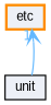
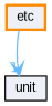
  digraph {
    compound=true
    fontname="Liberation Sans"
    node [fillcolor="#edf0f7" fontname="Liberation Sans" fontsize=10 shape=box]
    n1 [color=darkorange height=0.2 label=etc style="filled,bold" width=0.4]
    n2 [color=black height=0.2 label=unit style=filled width=0.4]
-   n2 -> n1 [color=steelblue1 fontcolor=steelblue1 fontname="Liberation Sans" fontsize=10 headlabel=1 labeldistance=1.5 labelfontname=Helvetica labelfontsize=10 arrowhead=vee]
+   n1 -> n2 [color=steelblue1 fontcolor=steelblue1 fontname="Liberation Sans" fontsize=10 headlabel=1 labeldistance=1.5 labelfontname=Helvetica labelfontsize=10 arrowhead=vee]
  }
